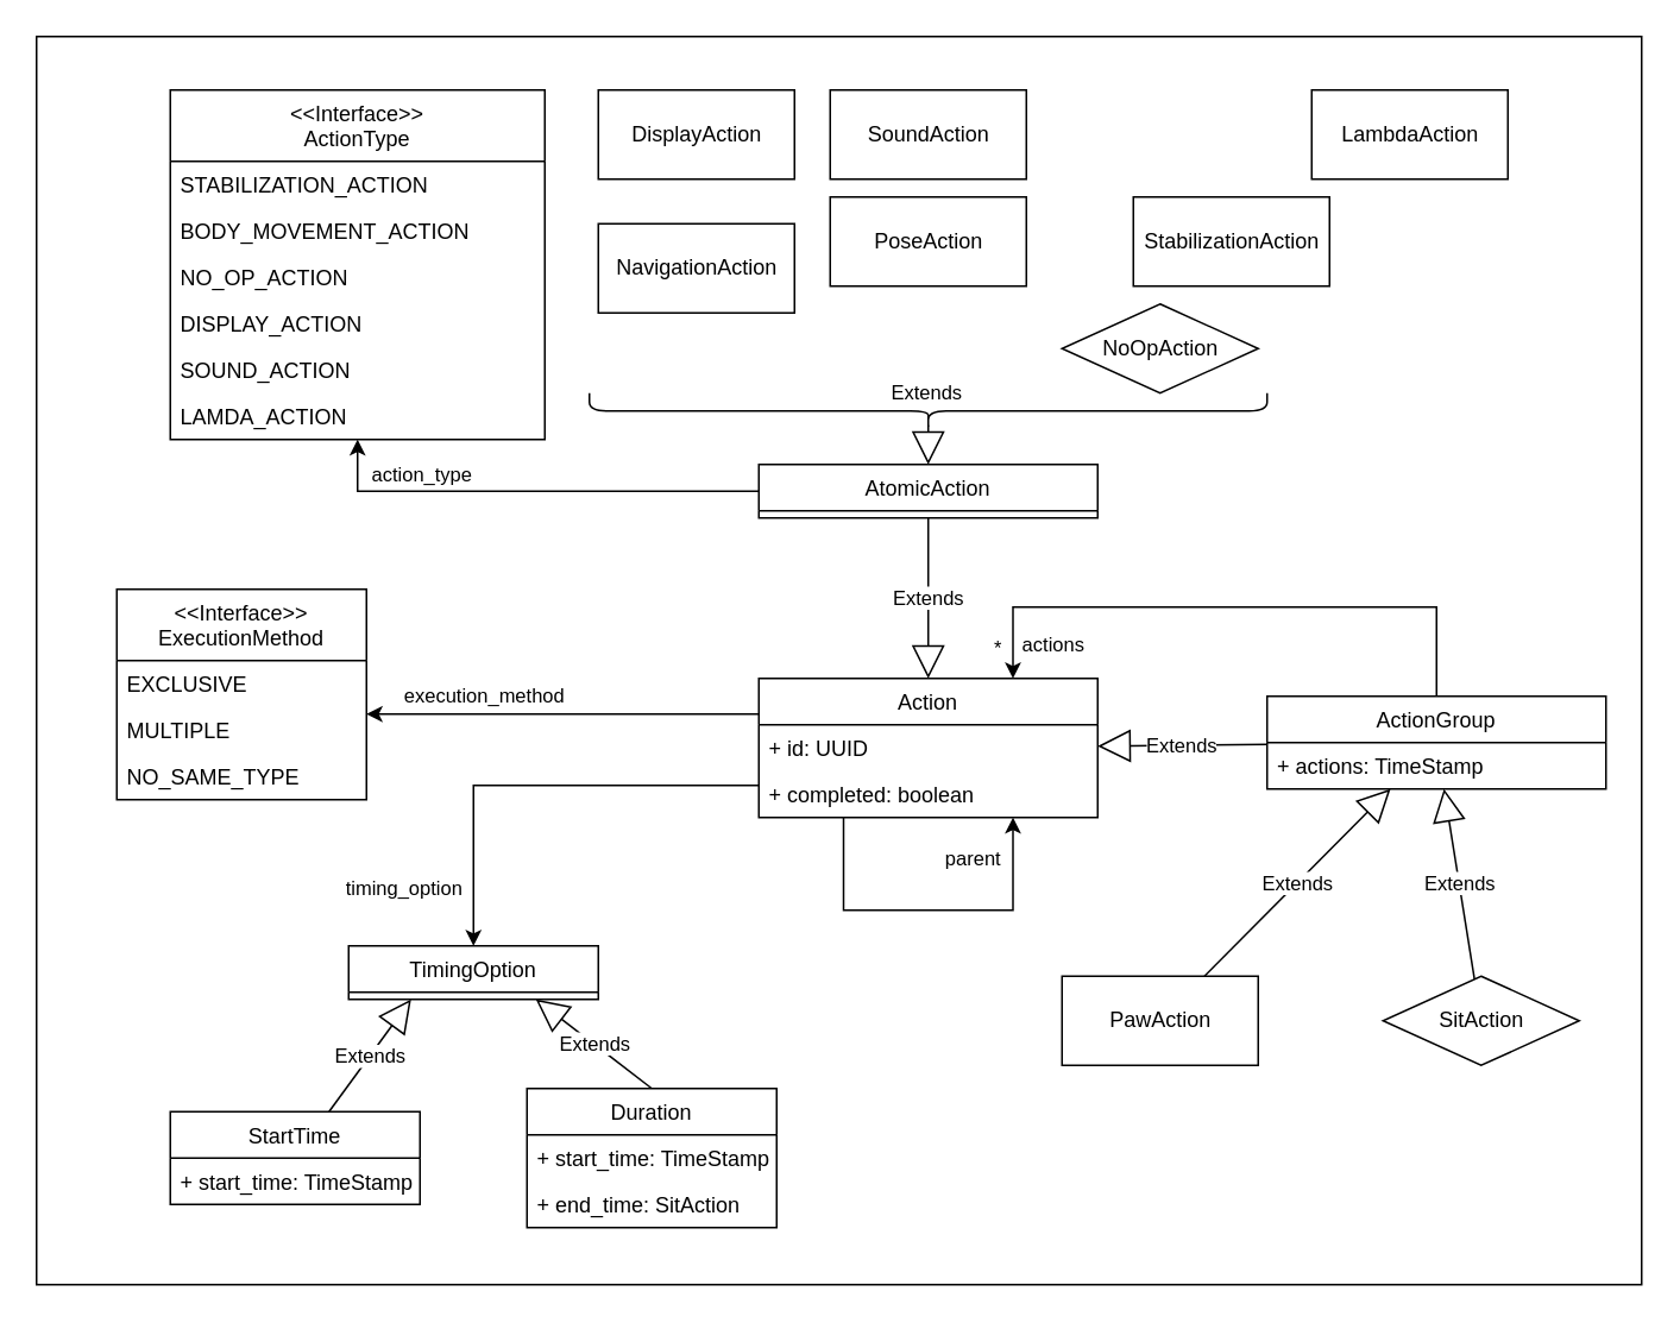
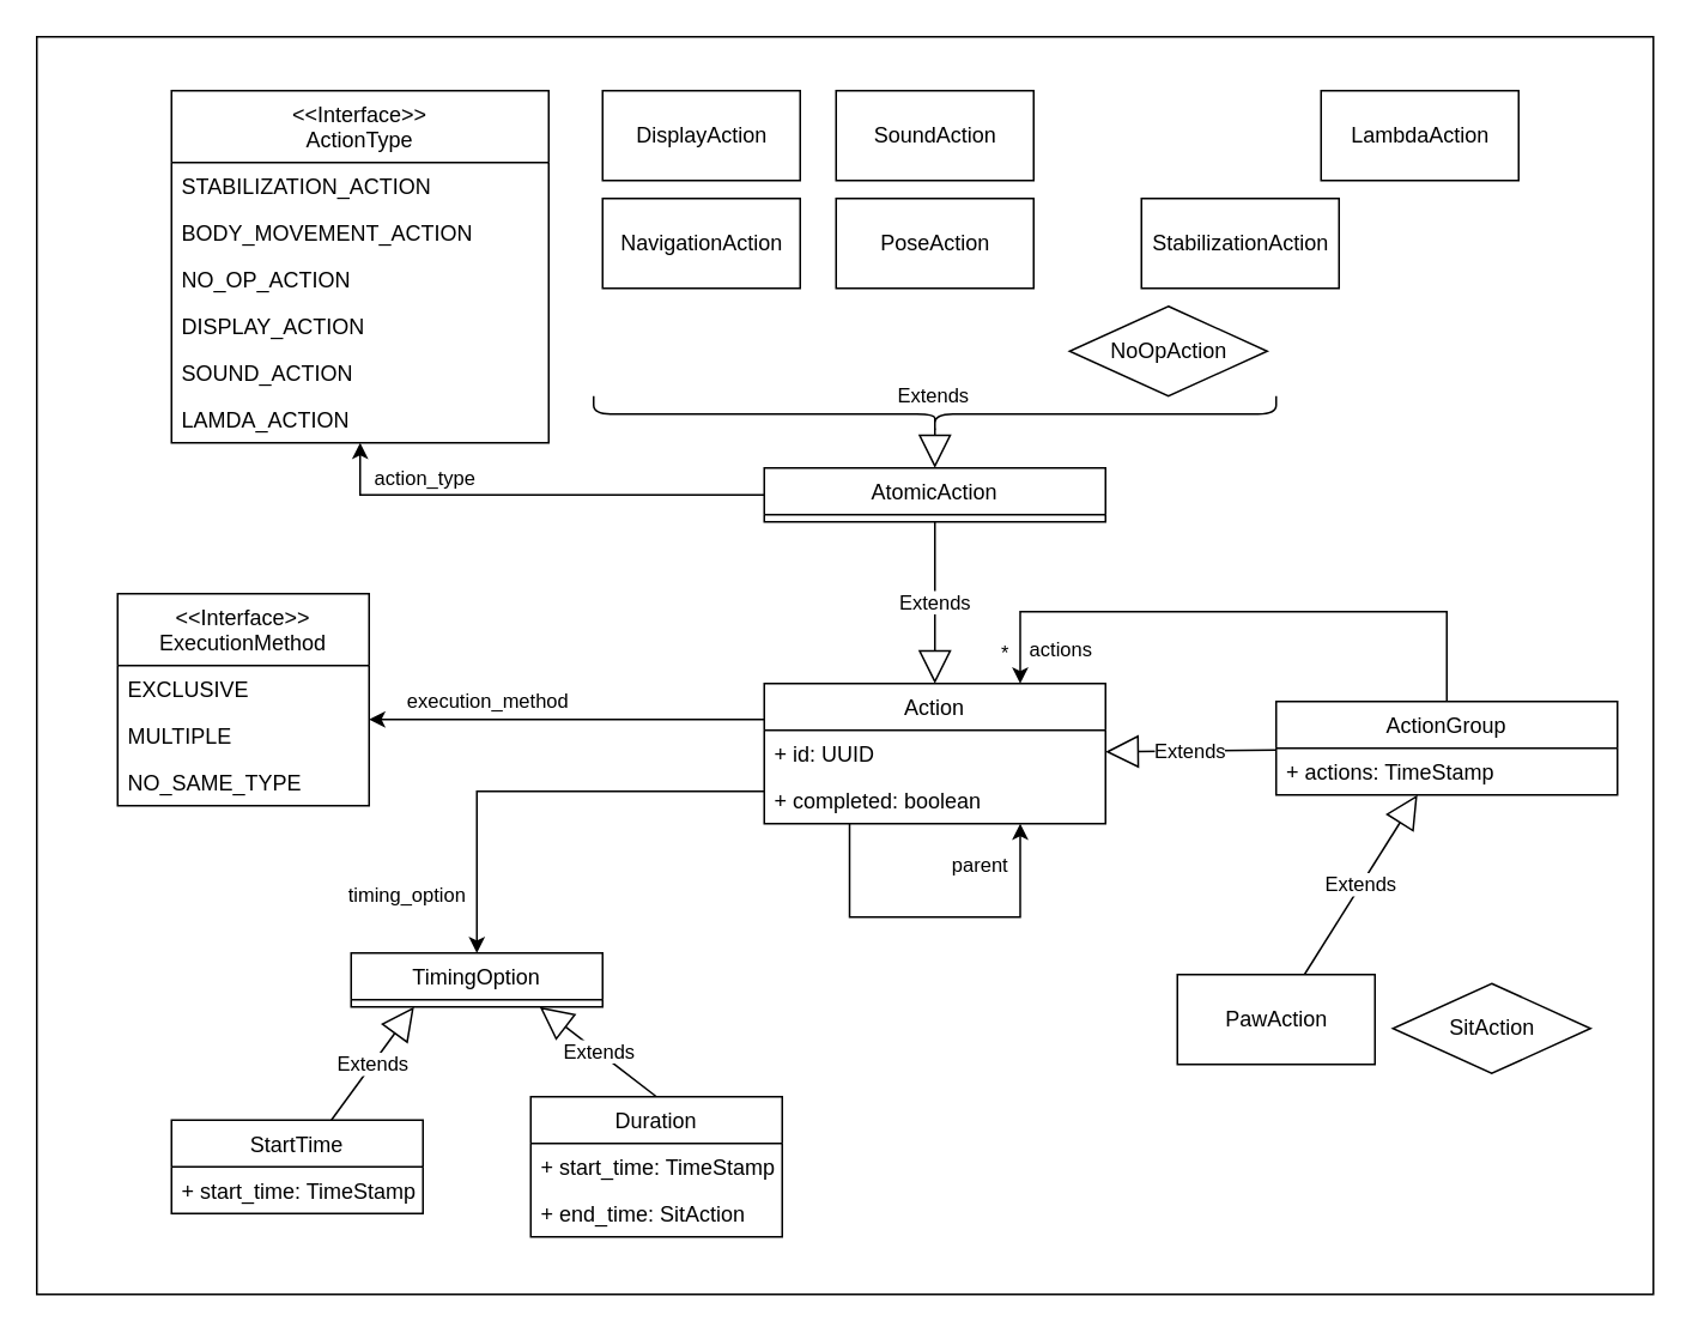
  <mxCell id="0" />
  <mxCell id="1" parent="0" />
  <mxCell id="2" value="" style="rounded=0;whiteSpace=wrap;html=1;" parent="1" vertex="1"><mxGeometry x="20" y="20" width="900" height="700" as="geometry" /></mxCell>
  <mxCell id="3" value="Extends" style="endArrow=block;endSize=16;endFill=0;html=1;rounded=0;entryX=0.25;entryY=1;entryDx=0;entryDy=0;" parent="1" source="35" target="34" edge="1"><mxGeometry width="160" relative="1" as="geometry"><mxPoint x="145" y="720" as="sourcePoint" /><mxPoint x="305" y="720" as="targetPoint" /></mxGeometry></mxCell>
  <mxCell id="4" value="Extends" style="endArrow=block;endSize=16;endFill=0;html=1;rounded=0;entryX=0.75;entryY=1;entryDx=0;entryDy=0;exitX=0.5;exitY=0;exitDx=0;exitDy=0;" parent="1" source="37" target="34" edge="1"><mxGeometry width="160" relative="1" as="geometry"><mxPoint x="175" y="620" as="sourcePoint" /><mxPoint x="240" y="570" as="targetPoint" /></mxGeometry></mxCell>
  <mxCell id="5" value="" style="endArrow=classic;html=1;rounded=0;edgeStyle=orthogonalEdgeStyle;entryX=0.75;entryY=1;entryDx=0;entryDy=0;exitX=0.25;exitY=1;exitDx=0;exitDy=0;" parent="1" source="31" target="31" edge="1"><mxGeometry width="50" height="50" relative="1" as="geometry"><mxPoint x="565" y="405.75" as="sourcePoint" /><mxPoint x="565" y="444.75" as="targetPoint" /><Array as="points"><mxPoint x="473" y="510" /><mxPoint x="568" y="510" /></Array></mxGeometry></mxCell>
  <mxCell id="6" value="parent" style="edgeLabel;html=1;align=center;verticalAlign=middle;resizable=0;points=[];" parent="5" vertex="1" connectable="0"><mxGeometry x="0.769" y="-1" relative="1" as="geometry"><mxPoint x="-24" y="-1" as="offset" /></mxGeometry></mxCell>
  <mxCell id="7" value="" style="endArrow=classic;html=1;rounded=0;edgeStyle=orthogonalEdgeStyle;" parent="1" source="31" target="34" edge="1"><mxGeometry width="50" height="50" relative="1" as="geometry"><mxPoint x="465" y="542.49" as="sourcePoint" /><mxPoint x="465" y="581.49" as="targetPoint" /><Array as="points"><mxPoint x="265" y="440" /></Array></mxGeometry></mxCell>
  <mxCell id="8" value="timing_option" style="edgeLabel;html=1;align=center;verticalAlign=middle;resizable=0;points=[];" parent="7" vertex="1" connectable="0"><mxGeometry x="0.769" y="-1" relative="1" as="geometry"><mxPoint x="-39" y="-4" as="offset" /></mxGeometry></mxCell>
  <mxCell id="9" value="&lt;&lt;Interface&gt;&gt;&#10;ExecutionMethod" style="swimlane;fontStyle=0;childLayout=stackLayout;horizontal=1;startSize=40;horizontalStack=0;resizeParent=1;resizeParentMax=0;resizeLast=0;collapsible=1;marginBottom=0;" parent="1" vertex="1"><mxGeometry x="65" y="330" width="140" height="118" as="geometry" /></mxCell>
  <mxCell id="10" value="EXCLUSIVE" style="text;strokeColor=none;fillColor=none;align=left;verticalAlign=top;spacingLeft=4;spacingRight=4;overflow=hidden;rotatable=0;points=[[0,0.5],[1,0.5]];portConstraint=eastwest;" parent="9" vertex="1"><mxGeometry y="40" width="140" height="26" as="geometry" /></mxCell>
  <mxCell id="11" value="MULTIPLE" style="text;strokeColor=none;fillColor=none;align=left;verticalAlign=top;spacingLeft=4;spacingRight=4;overflow=hidden;rotatable=0;points=[[0,0.5],[1,0.5]];portConstraint=eastwest;" parent="9" vertex="1"><mxGeometry y="66" width="140" height="26" as="geometry" /></mxCell>
  <mxCell id="12" value="NO_SAME_TYPE" style="text;strokeColor=none;fillColor=none;align=left;verticalAlign=top;spacingLeft=4;spacingRight=4;overflow=hidden;rotatable=0;points=[[0,0.5],[1,0.5]];portConstraint=eastwest;" parent="9" vertex="1"><mxGeometry y="92" width="140" height="26" as="geometry" /></mxCell>
  <mxCell id="13" value="" style="endArrow=classic;html=1;rounded=0;edgeStyle=orthogonalEdgeStyle;" parent="1" source="31" target="9" edge="1"><mxGeometry width="50" height="50" relative="1" as="geometry"><mxPoint x="385" y="429.029" as="sourcePoint" /><mxPoint x="275" y="540" as="targetPoint" /><Array as="points"><mxPoint x="275" y="400" /><mxPoint x="275" y="400" /></Array></mxGeometry></mxCell>
  <mxCell id="14" value="execution_method" style="edgeLabel;html=1;align=center;verticalAlign=middle;resizable=0;points=[];" parent="13" vertex="1" connectable="0"><mxGeometry x="0.769" y="-1" relative="1" as="geometry"><mxPoint x="40" y="-10" as="offset" /></mxGeometry></mxCell>
  <mxCell id="15" value="Extends" style="endArrow=block;endSize=16;endFill=0;html=1;rounded=0;" parent="1" source="51" target="31" edge="1"><mxGeometry width="160" relative="1" as="geometry"><mxPoint x="445" y="320" as="sourcePoint" /><mxPoint x="605" y="320" as="targetPoint" /></mxGeometry></mxCell>
  <mxCell id="16" value="" style="endArrow=classic;html=1;rounded=0;edgeStyle=orthogonalEdgeStyle;" parent="1" source="51" target="44" edge="1"><mxGeometry width="50" height="50" relative="1" as="geometry"><mxPoint x="375" y="240" as="sourcePoint" /><mxPoint x="205" y="240" as="targetPoint" /><Array as="points"><mxPoint x="200" y="275" /></Array></mxGeometry></mxCell>
  <mxCell id="17" value="action_type" style="edgeLabel;html=1;align=center;verticalAlign=middle;resizable=0;points=[];" parent="16" vertex="1" connectable="0"><mxGeometry x="0.769" y="-1" relative="1" as="geometry"><mxPoint x="34" y="-10" as="offset" /></mxGeometry></mxCell>
  <mxCell id="18" value="Extends" style="endArrow=block;endSize=16;endFill=0;html=1;rounded=0;" parent="1" source="40" target="31" edge="1"><mxGeometry width="160" relative="1" as="geometry"><mxPoint x="480" y="300" as="sourcePoint" /><mxPoint x="480" y="390" as="targetPoint" /></mxGeometry></mxCell>
  <mxCell id="19" value="" style="endArrow=classic;html=1;rounded=0;edgeStyle=orthogonalEdgeStyle;entryX=0.75;entryY=0;entryDx=0;entryDy=0;exitX=0.5;exitY=0;exitDx=0;exitDy=0;" parent="1" source="40" target="31" edge="1"><mxGeometry width="50" height="50" relative="1" as="geometry"><mxPoint x="432.5" y="468" as="sourcePoint" /><mxPoint x="527.5" y="468" as="targetPoint" /><Array as="points"><mxPoint x="760" y="340" /><mxPoint x="518" y="340" /></Array></mxGeometry></mxCell>
  <mxCell id="20" value="actions" style="edgeLabel;html=1;align=center;verticalAlign=middle;resizable=0;points=[];" parent="19" vertex="1" connectable="0"><mxGeometry x="0.769" y="-1" relative="1" as="geometry"><mxPoint x="23" y="18" as="offset" /></mxGeometry></mxCell>
  <mxCell id="21" value="*" style="edgeLabel;html=1;align=center;verticalAlign=middle;resizable=0;points=[];" parent="19" vertex="1" connectable="0"><mxGeometry x="0.585" relative="1" as="geometry"><mxPoint x="-37" y="22" as="offset" /></mxGeometry></mxCell>
- <mxCell id="22" value="Extends" style="endArrow=block;endSize=16;endFill=0;html=1;rounded=0;" parent="1" source="42" target="40" edge="1"><mxGeometry width="160" relative="1" as="geometry"><mxPoint x="845" y="540" as="sourcePoint" /><mxPoint x="1005" y="540" as="targetPoint" /></mxGeometry></mxCell>
  <mxCell id="23" value="Extends" style="endArrow=block;endSize=16;endFill=0;html=1;rounded=0;" parent="1" source="43" target="40" edge="1"><mxGeometry width="160" relative="1" as="geometry"><mxPoint x="955" y="429" as="sourcePoint" /><mxPoint x="865" y="429" as="targetPoint" /></mxGeometry></mxCell>
  <mxCell id="24" value="DisplayAction" style="html=1;" parent="1" vertex="1"><mxGeometry x="335" y="50" width="110" height="50" as="geometry" /></mxCell>
  <mxCell id="25" value="SoundAction" style="html=1;" parent="1" vertex="1"><mxGeometry x="465" y="50" width="110" height="50" as="geometry" /></mxCell>
  <mxCell id="26" value="LambdaAction" style="html=1;" parent="1" vertex="1"><mxGeometry x="735" y="50" width="110" height="50" as="geometry" /></mxCell>
- <mxCell id="27" value="NavigationAction" style="html=1;" parent="1" vertex="1"><mxGeometry x="335" y="125" width="110" height="50" as="geometry" /></mxCell>
+ <mxCell id="27" value="NavigationAction" style="html=1;" parent="1" vertex="1"><mxGeometry x="335" y="110" width="110" height="50" as="geometry" /></mxCell>
  <mxCell id="28" value="PoseAction" style="html=1;" parent="1" vertex="1"><mxGeometry x="465" y="110" width="110" height="50" as="geometry" /></mxCell>
  <mxCell id="29" value="StabilizationAction" style="html=1;" parent="1" vertex="1"><mxGeometry x="635" y="110" width="110" height="50" as="geometry" /></mxCell>
  <mxCell id="30" value="NoOpAction" style="rhombus;html=1;" parent="1" vertex="1"><mxGeometry x="595" y="170" width="110" height="50" as="geometry" /></mxCell>
  <mxCell id="31" value="Action" style="swimlane;fontStyle=0;childLayout=stackLayout;horizontal=1;startSize=26;horizontalStack=0;resizeParent=1;resizeParentMax=0;resizeLast=0;collapsible=1;marginBottom=0;" parent="1" vertex="1"><mxGeometry x="425" y="380" width="190" height="78" as="geometry"><mxRectangle x="330" y="470" width="70" height="26" as="alternateBounds" /></mxGeometry></mxCell>
  <mxCell id="32" value="+ id: UUID" style="text;strokeColor=none;fillColor=none;align=left;verticalAlign=top;spacingLeft=4;spacingRight=4;overflow=hidden;rotatable=0;points=[[0,0.5],[1,0.5]];portConstraint=eastwest;" parent="31" vertex="1"><mxGeometry y="26" width="190" height="26" as="geometry" /></mxCell>
  <mxCell id="33" value="+ completed: boolean" style="text;strokeColor=none;fillColor=none;align=left;verticalAlign=top;spacingLeft=4;spacingRight=4;overflow=hidden;rotatable=0;points=[[0,0.5],[1,0.5]];portConstraint=eastwest;" parent="31" vertex="1"><mxGeometry y="52" width="190" height="26" as="geometry" /></mxCell>
  <mxCell id="34" value="TimingOption" style="swimlane;fontStyle=0;childLayout=stackLayout;horizontal=1;startSize=26;horizontalStack=0;resizeParent=1;resizeParentMax=0;resizeLast=0;collapsible=1;marginBottom=0;" parent="1" vertex="1"><mxGeometry x="195" y="530" width="140" height="30" as="geometry" /></mxCell>
  <mxCell id="35" value="StartTime" style="swimlane;fontStyle=0;childLayout=stackLayout;horizontal=1;startSize=26;horizontalStack=0;resizeParent=1;resizeParentMax=0;resizeLast=0;collapsible=1;marginBottom=0;" parent="1" vertex="1"><mxGeometry x="95" y="623" width="140" height="52" as="geometry" /></mxCell>
  <mxCell id="36" value="+ start_time: TimeStamp" style="text;strokeColor=none;fillColor=none;align=left;verticalAlign=top;spacingLeft=4;spacingRight=4;overflow=hidden;rotatable=0;points=[[0,0.5],[1,0.5]];portConstraint=eastwest;" parent="35" vertex="1"><mxGeometry y="26" width="140" height="26" as="geometry" /></mxCell>
  <mxCell id="37" value="Duration" style="swimlane;fontStyle=0;childLayout=stackLayout;horizontal=1;startSize=26;horizontalStack=0;resizeParent=1;resizeParentMax=0;resizeLast=0;collapsible=1;marginBottom=0;" parent="1" vertex="1"><mxGeometry x="295" y="610" width="140" height="78" as="geometry" /></mxCell>
  <mxCell id="38" value="+ start_time: TimeStamp" style="text;strokeColor=none;fillColor=none;align=left;verticalAlign=top;spacingLeft=4;spacingRight=4;overflow=hidden;rotatable=0;points=[[0,0.5],[1,0.5]];portConstraint=eastwest;" parent="37" vertex="1"><mxGeometry y="26" width="140" height="26" as="geometry" /></mxCell>
  <mxCell id="39" value="+ end_time: SitAction" style="text;strokeColor=none;fillColor=none;align=left;verticalAlign=top;spacingLeft=4;spacingRight=4;overflow=hidden;rotatable=0;points=[[0,0.5],[1,0.5]];portConstraint=eastwest;" parent="37" vertex="1"><mxGeometry y="52" width="140" height="26" as="geometry" /></mxCell>
  <mxCell id="40" value="ActionGroup" style="swimlane;fontStyle=0;childLayout=stackLayout;horizontal=1;startSize=26;horizontalStack=0;resizeParent=1;resizeParentMax=0;resizeLast=0;collapsible=1;marginBottom=0;" parent="1" vertex="1"><mxGeometry x="710" y="390" width="190" height="52" as="geometry" /></mxCell>
  <mxCell id="41" value="+ actions: TimeStamp" style="text;strokeColor=none;fillColor=none;align=left;verticalAlign=top;spacingLeft=4;spacingRight=4;overflow=hidden;rotatable=0;points=[[0,0.5],[1,0.5]];portConstraint=eastwest;" parent="40" vertex="1"><mxGeometry y="26" width="190" height="26" as="geometry" /></mxCell>
  <mxCell id="42" value="SitAction" style="rhombus;html=1;" parent="1" vertex="1"><mxGeometry x="775" y="547" width="110" height="50" as="geometry" /></mxCell>
- <mxCell id="43" value="PawAction" style="html=1;" parent="1" vertex="1"><mxGeometry x="595" y="547" width="110" height="50" as="geometry" /></mxCell>
+ <mxCell id="43" value="PawAction" style="html=1;" parent="1" vertex="1"><mxGeometry x="655" y="542" width="110" height="50" as="geometry" /></mxCell>
  <mxCell id="44" value="&lt;&lt;Interface&gt;&gt;&#10;ActionType" style="swimlane;fontStyle=0;childLayout=stackLayout;horizontal=1;startSize=40;horizontalStack=0;resizeParent=1;resizeParentMax=0;resizeLast=0;collapsible=1;marginBottom=0;" parent="1" vertex="1"><mxGeometry x="95" y="50" width="210" height="196" as="geometry" /></mxCell>
  <mxCell id="45" value="STABILIZATION_ACTION" style="text;strokeColor=none;fillColor=none;align=left;verticalAlign=top;spacingLeft=4;spacingRight=4;overflow=hidden;rotatable=0;points=[[0,0.5],[1,0.5]];portConstraint=eastwest;" parent="44" vertex="1"><mxGeometry y="40" width="210" height="26" as="geometry" /></mxCell>
  <mxCell id="46" value="BODY_MOVEMENT_ACTION" style="text;strokeColor=none;fillColor=none;align=left;verticalAlign=top;spacingLeft=4;spacingRight=4;overflow=hidden;rotatable=0;points=[[0,0.5],[1,0.5]];portConstraint=eastwest;" parent="44" vertex="1"><mxGeometry y="66" width="210" height="26" as="geometry" /></mxCell>
  <mxCell id="47" value="NO_OP_ACTION" style="text;strokeColor=none;fillColor=none;align=left;verticalAlign=top;spacingLeft=4;spacingRight=4;overflow=hidden;rotatable=0;points=[[0,0.5],[1,0.5]];portConstraint=eastwest;" parent="44" vertex="1"><mxGeometry y="92" width="210" height="26" as="geometry" /></mxCell>
  <mxCell id="48" value="DISPLAY_ACTION" style="text;strokeColor=none;fillColor=none;align=left;verticalAlign=top;spacingLeft=4;spacingRight=4;overflow=hidden;rotatable=0;points=[[0,0.5],[1,0.5]];portConstraint=eastwest;" parent="44" vertex="1"><mxGeometry y="118" width="210" height="26" as="geometry" /></mxCell>
  <mxCell id="49" value="SOUND_ACTION" style="text;strokeColor=none;fillColor=none;align=left;verticalAlign=top;spacingLeft=4;spacingRight=4;overflow=hidden;rotatable=0;points=[[0,0.5],[1,0.5]];portConstraint=eastwest;" parent="44" vertex="1"><mxGeometry y="144" width="210" height="26" as="geometry" /></mxCell>
  <mxCell id="50" value="LAMDA_ACTION" style="text;strokeColor=none;fillColor=none;align=left;verticalAlign=top;spacingLeft=4;spacingRight=4;overflow=hidden;rotatable=0;points=[[0,0.5],[1,0.5]];portConstraint=eastwest;" parent="44" vertex="1"><mxGeometry y="170" width="210" height="26" as="geometry" /></mxCell>
  <mxCell id="51" value="AtomicAction" style="swimlane;fontStyle=0;childLayout=stackLayout;horizontal=1;startSize=26;horizontalStack=0;resizeParent=1;resizeParentMax=0;resizeLast=0;collapsible=1;marginBottom=0;" parent="1" vertex="1"><mxGeometry x="425" y="260" width="190" height="30" as="geometry"><mxRectangle x="330" y="350" width="100" height="26" as="alternateBounds" /></mxGeometry></mxCell>
  <mxCell id="52" value="" style="shape=curlyBracket;whiteSpace=wrap;html=1;rounded=1;flipH=1;rotation=90;" parent="1" vertex="1"><mxGeometry x="510" y="40" width="20" height="380" as="geometry" /></mxCell>
  <mxCell id="53" value="Extends" style="endArrow=block;endSize=16;endFill=0;html=1;rounded=0;exitX=0.1;exitY=0.5;exitDx=0;exitDy=0;exitPerimeter=0;" parent="1" source="52" target="51" edge="1"><mxGeometry x="-1" y="-18" width="160" relative="1" as="geometry"><mxPoint x="545" y="240" as="sourcePoint" /><mxPoint x="705" y="240" as="targetPoint" /><mxPoint x="17" y="-18" as="offset" /></mxGeometry></mxCell>
